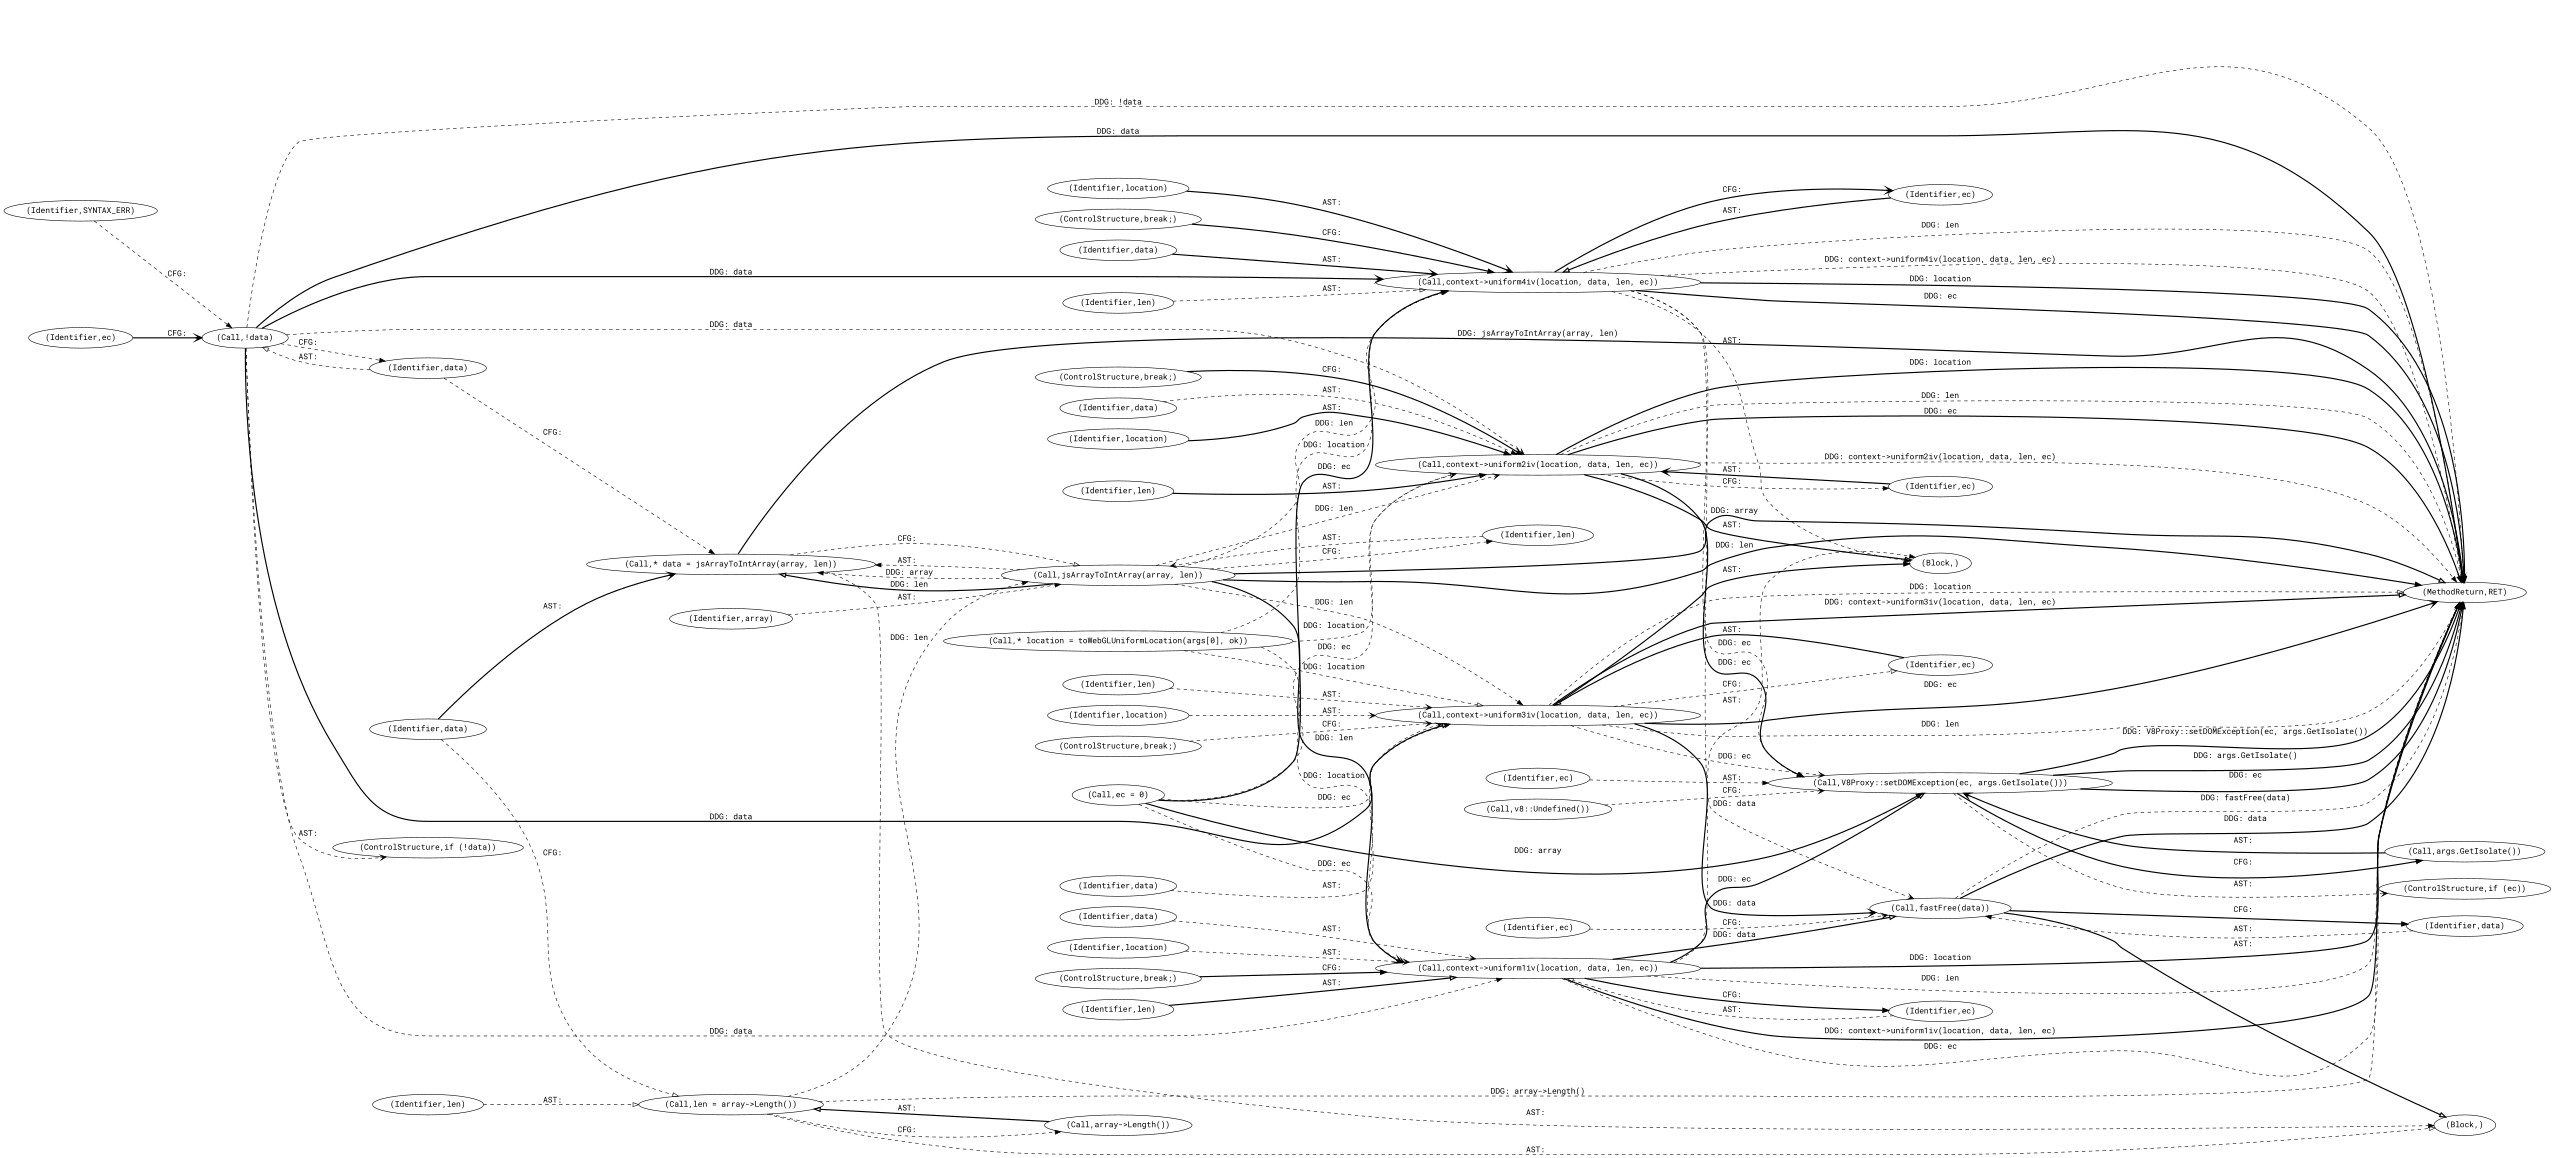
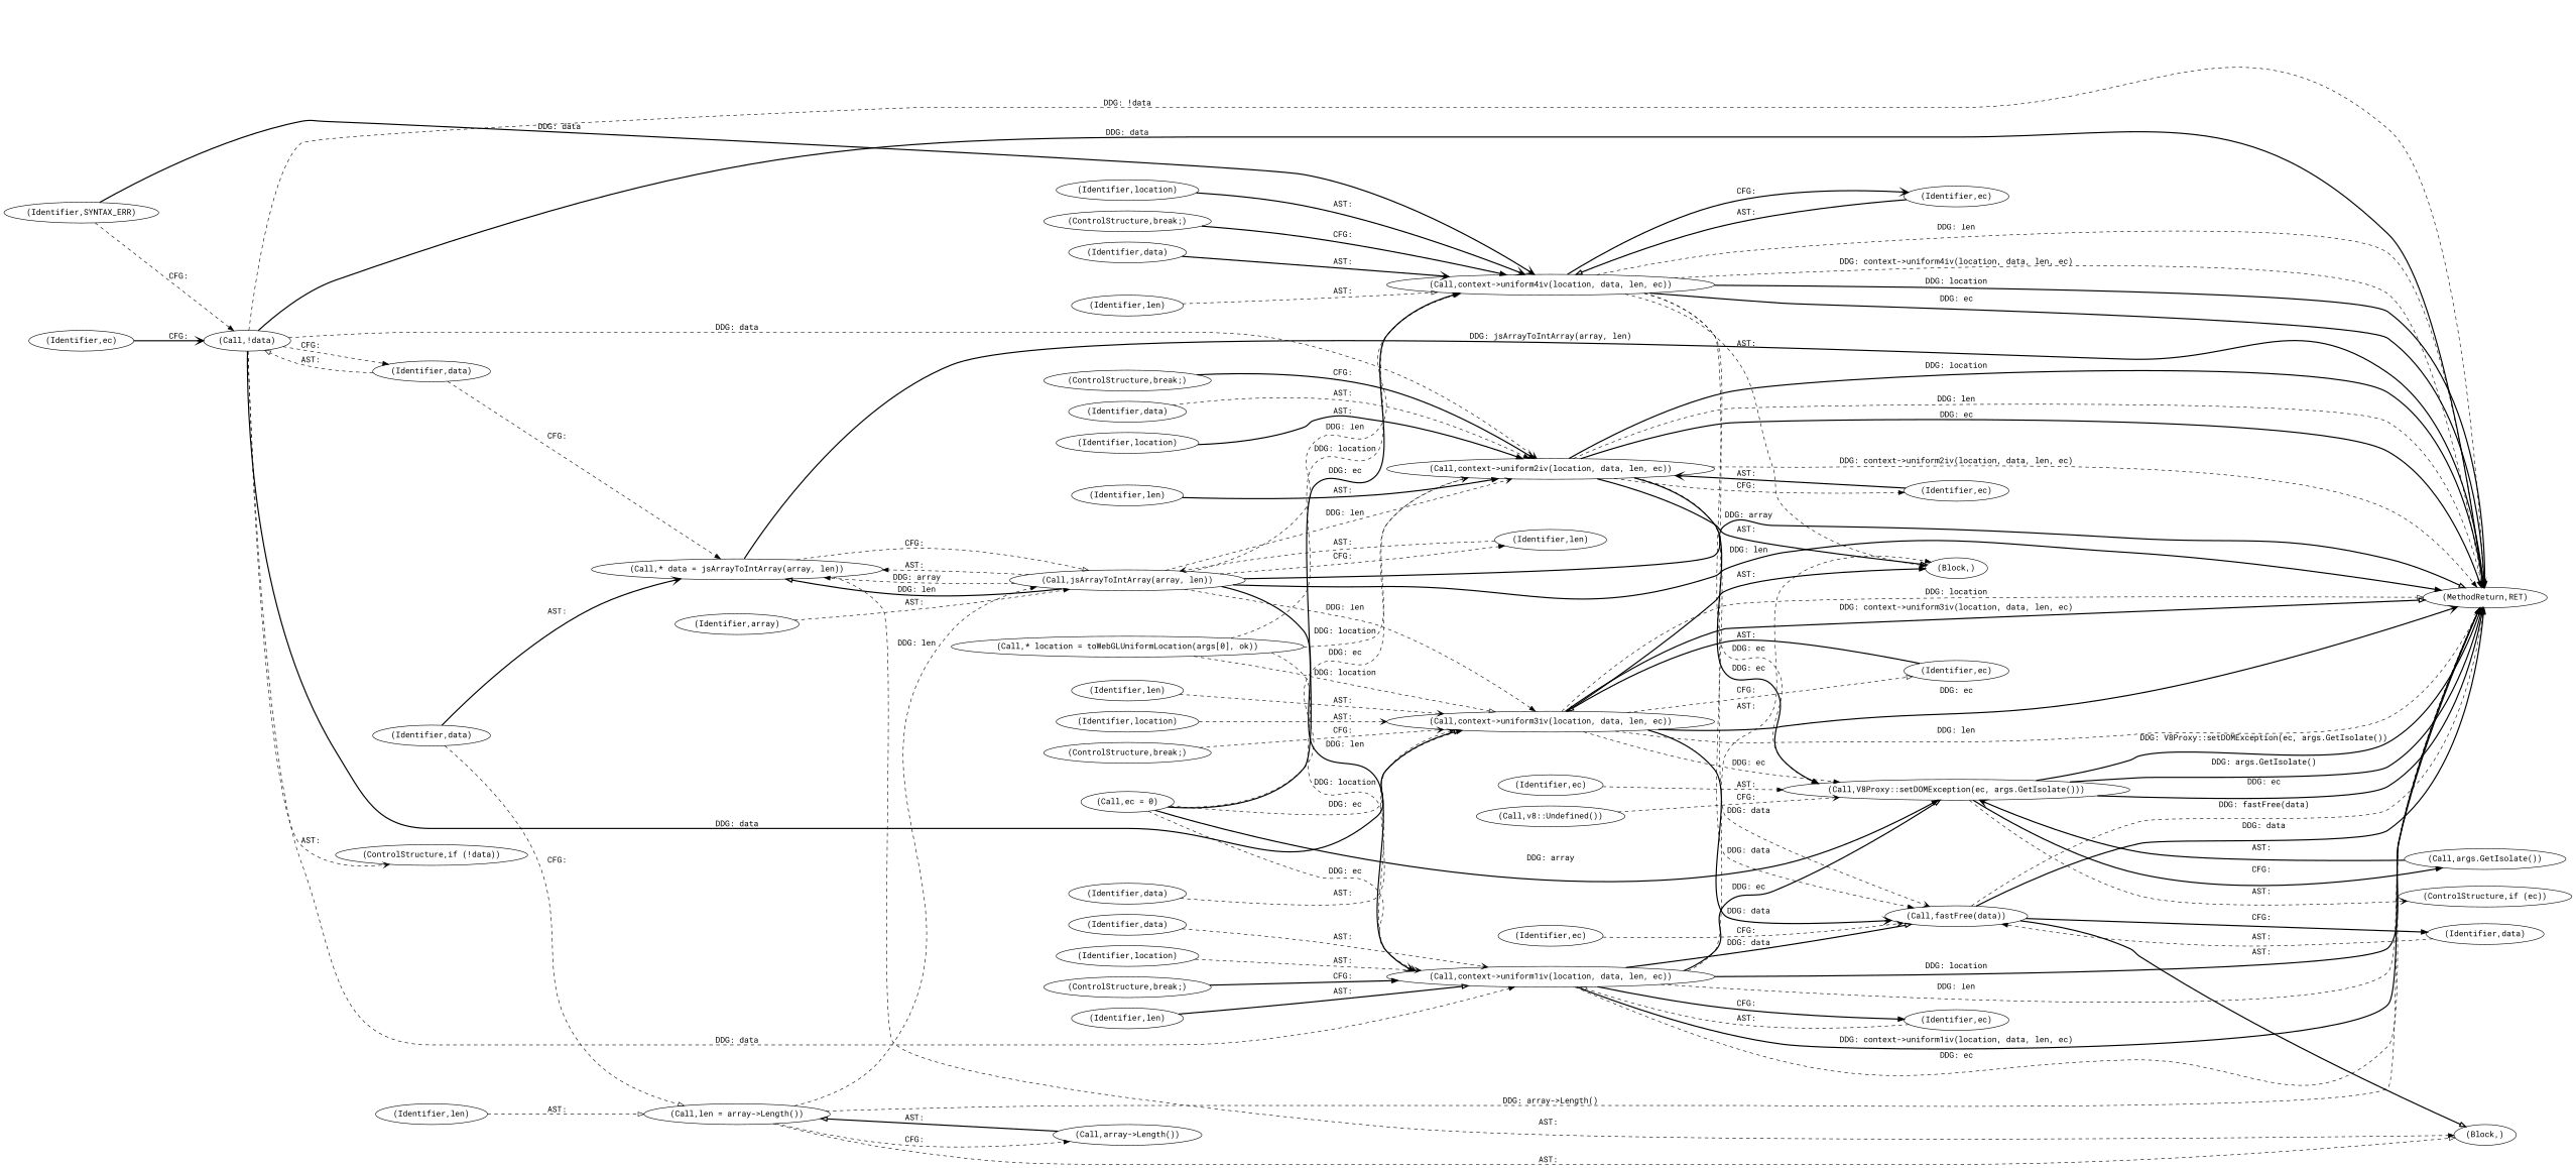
  digraph {
    fontname="Roboto Mono"
    rankdir=LR
    node [fontname="Roboto Mono"]
    edge [arrowhead=normal fontname="Roboto Mono" style=dashed]
    n1 [label="(Call,!data)"]
    n2 [label="(Call,context->uniform1iv(location, data, len, ec))"]
    n3 [label="(Call,context->uniform2iv(location, data, len, ec))"]
    n4 [label="(Call,context->uniform3iv(location, data, len, ec))"]
    n5 [label="(Call,context->uniform4iv(location, data, len, ec))"]
    n6 [label="(MethodReturn,RET)"]
    n7 [label="(ControlStructure,if (!data))"]
    n8 [label="(Identifier,data)"]
    n9 [label="(Call,fastFree(data))"]
    n10 [label="(Call,V8Proxy::setDOMException(ec, args.GetIsolate()))"]
    n11 [label="(Block,)"]
    n12 [label="(Identifier,ec)"]
    n13 [label="(Block,)"]
    n14 [label="(Identifier,data)"]
    n15 [label="(Identifier,ec)"]
    n16 [label="(Identifier,ec)"]
    n17 [label="(Identifier,ec)"]
    n18 [label="(Call,* data = jsArrayToIntArray(array, len))"]
    n19 [label="(Call,jsArrayToIntArray(array, len))"]
    n20 [label="(Identifier,len)"]
    n21 [label="(Call,len = array->Length())"]
    n22 [label="(Call,array->Length())"]
    n23 [label="(ControlStructure,if (ec))"]
    n24 [label="(Call,args.GetIsolate())"]
    n25 [label="(Call,v8::Undefined())"]
    n26 [label="(Identifier,location)"]
    n27 [label="(Identifier,data)"]
    n28 [label="(ControlStructure,break;)"]
    n29 [label="(ControlStructure,break;)"]
    n30 [label="(Identifier,data)"]
    n31 [label="(ControlStructure,break;)"]
    n32 [label="(Identifier,data)"]
    n33 [label="(ControlStructure,break;)"]
    n34 [label="(Identifier,len)"]
    n35 [label="(Identifier,len)"]
    n36 [label="(Identifier,location)"]
    n37 [label="(Identifier,SYNTAX_ERR)"]
    n38 [label="(Identifier,ec)"]
    n39 [label="(Call,* location = toWebGLUniformLocation(args[0], ok))"]
    n40 [label="(Identifier,ec)"]
    n41 [label="(Call,ec = 0)"]
    n42 [label="(Identifier,ec)"]
    n43 [label="(Identifier,len)"]
    n44 [label="(Identifier,data)"]
    n45 [label="(Identifier,len)"]
    n46 [label="(Identifier,array)"]
    n47 [label="(Identifier,location)"]
    n48 [label="(Identifier,data)"]
    n49 [label="(Identifier,len)"]
    n50 [label="(Identifier,location)"]
    n1 -> n2 [label="DDG: data"]
    n1 -> n3 [arrowhead=vee label="DDG: data"]
    n1 -> n4 [arrowhead=onormal label="DDG: data" style=bold]
-   n1 -> n5 [arrowhead=vee label="DDG: data" style=bold]
+   n37 -> n5 [arrowhead=vee label="DDG: data" style=bold]
    n1 -> n6 [arrowhead=onormal label="DDG: !data"]
    n1 -> n6 [arrowhead=vee label="DDG: data" style=bold]
    n1 -> n7 [arrowhead=vee label="AST: "]
    n1 -> n8 [label="CFG: "]
    n2 -> n6 [arrowhead=onormal label="DDG: location" style=bold]
    n2 -> n6 [label="DDG: len"]
    n2 -> n6 [arrowhead=onormal label="DDG: context->uniform1iv(location, data, len, ec)" style=bold]
    n2 -> n6 [label="DDG: ec"]
    n2 -> n9 [arrowhead=onormal label="DDG: data" style=bold]
    n2 -> n10 [arrowhead=onormal label="DDG: ec" style=bold]
    n2 -> n11 [label="AST: "]
    n2 -> n12 [label="CFG: " style=bold]
    n3 -> n6 [arrowhead=onormal label="DDG: location" style=bold]
    n3 -> n6 [label="DDG: len"]
    n3 -> n6 [label="DDG: ec" style=bold]
    n3 -> n6 [label="DDG: context->uniform2iv(location, data, len, ec)"]
+   n3 -> n9 [label="DDG: data"]
    n3 -> n10 [label="DDG: ec" style=bold]
    n3 -> n11 [arrowhead=onormal label="AST: " style=bold]
    n3 -> n15 [label="CFG: "]
    n4 -> n6 [label="DDG: len"]
    n4 -> n6 [arrowhead=onormal label="DDG: location"]
    n4 -> n6 [arrowhead=onormal label="DDG: context->uniform3iv(location, data, len, ec)" style=bold]
    n4 -> n6 [arrowhead=vee label="DDG: ec" style=bold]
    n4 -> n9 [arrowhead=vee label="DDG: data" style=bold]
-   n4 -> n10 [arrowhead=vee label="DDG: ec"]
+   n4 -> n10 [label="DDG: ec"]
    n4 -> n11 [label="AST: " style=bold]
    n4 -> n16 [arrowhead=onormal label="CFG: "]
    n5 -> n6 [label="DDG: location" style=bold]
    n5 -> n6 [arrowhead=onormal label="DDG: ec" style=bold]
    n5 -> n6 [arrowhead=vee label="DDG: len"]
    n5 -> n6 [label="DDG: context->uniform4iv(location, data, len, ec)"]
    n5 -> n9 [arrowhead=vee label="DDG: data"]
    n5 -> n10 [label="DDG: ec"]
    n5 -> n11 [label="AST: "]
    n5 -> n17 [arrowhead=vee label="CFG: " style=bold]
    n8 -> n1 [arrowhead=onormal label="AST: "]
    n8 -> n18 [label="CFG: "]
    n9 -> n6 [label="DDG: data" style=bold]
    n9 -> n6 [arrowhead=onormal label="DDG: fastFree(data)"]
    n9 -> n13 [arrowhead=onormal label="AST: " style=bold]
    n9 -> n14 [label="CFG: " style=bold]
    n10 -> n6 [arrowhead=onormal label="DDG: ec" style=bold]
    n10 -> n6 [arrowhead=vee label="DDG: V8Proxy::setDOMException(ec, args.GetIsolate())" style=bold]
    n10 -> n6 [arrowhead=onormal label="DDG: args.GetIsolate()" style=bold]
    n10 -> n23 [arrowhead=vee label="AST: "]
    n10 -> n24 [label="CFG: " style=bold]
    n12 -> n2 [arrowhead=onormal label="AST: "]
    n14 -> n9 [label="AST: "]
    n15 -> n3 [arrowhead=vee label="AST: " style=bold]
    n16 -> n4 [arrowhead=onormal label="AST: " style=bold]
    n17 -> n5 [arrowhead=onormal label="AST: " style=bold]
    n18 -> n6 [label="DDG: jsArrayToIntArray(array, len)" style=bold]
    n18 -> n13 [label="AST: "]
    n18 -> n19 [arrowhead=onormal label="CFG: "]
    n19 -> n2 [arrowhead=vee label="DDG: len" style=bold]
    n19 -> n3 [arrowhead=vee label="DDG: len"]
    n19 -> n4 [label="DDG: len"]
    n19 -> n5 [arrowhead=onormal label="DDG: len"]
    n19 -> n6 [label="DDG: len" style=bold]
    n19 -> n6 [arrowhead=onormal label="DDG: array" style=bold]
    n19 -> n18 [label="AST: "]
    n19 -> n18 [label="DDG: array"]
    n19 -> n18 [arrowhead=onormal label="DDG: len" style=bold]
    n19 -> n20 [label="CFG: "]
    n20 -> n19 [arrowhead=vee label="AST: "]
    n21 -> n6 [arrowhead=onormal label="DDG: array->Length()"]
    n21 -> n13 [arrowhead=onormal label="AST: "]
    n21 -> n19 [label="DDG: len"]
    n21 -> n22 [label="CFG: "]
    n22 -> n21 [arrowhead=onormal label="AST: " style=bold]
    n24 -> n10 [arrowhead=vee label="AST: " style=bold]
    n25 -> n10 [arrowhead=vee label="CFG: "]
    n26 -> n4 [arrowhead=vee label="AST: "]
    n27 -> n18 [arrowhead=vee label="AST: " style=bold]
    n27 -> n21 [arrowhead=onormal label="CFG: "]
    n28 -> n2 [label="CFG: " style=bold]
    n29 -> n5 [label="CFG: " style=bold]
    n30 -> n3 [label="AST: "]
    n31 -> n3 [arrowhead=vee label="CFG: " style=bold]
    n32 -> n5 [arrowhead=vee label="AST: " style=bold]
    n33 -> n4 [arrowhead=vee label="CFG: "]
    n34 -> n21 [arrowhead=onormal label="AST: "]
    n35 -> n2 [arrowhead=onormal label="AST: " style=bold]
    n36 -> n3 [label="AST: " style=bold]
    n37 -> n1 [label="CFG: "]
    n38 -> n1 [arrowhead=vee label="CFG: " style=bold]
    n39 -> n2 [arrowhead=vee label="DDG: location"]
    n39 -> n3 [arrowhead=onormal label="DDG: location"]
    n39 -> n4 [arrowhead=onormal label="DDG: location"]
    n39 -> n5 [label="DDG: location"]
    n40 -> n9 [arrowhead=vee label="CFG: "]
    n41 -> n2 [arrowhead=vee label="DDG: ec"]
    n41 -> n3 [arrowhead=vee label="DDG: ec"]
    n41 -> n4 [label="DDG: ec"]
    n41 -> n5 [label="DDG: ec" style=bold]
    n41 -> n10 [label="DDG: array" style=bold]
    n42 -> n10 [label="AST: "]
    n43 -> n5 [arrowhead=onormal label="AST: "]
    n44 -> n4 [arrowhead=vee label="AST: "]
    n45 -> n3 [label="AST: " style=bold]
    n46 -> n19 [label="AST: "]
    n47 -> n5 [arrowhead=vee label="AST: " style=bold]
    n48 -> n2 [arrowhead=vee label="AST: "]
    n49 -> n4 [arrowhead=vee label="AST: "]
    n50 -> n2 [arrowhead=vee label="AST: "]
  }
